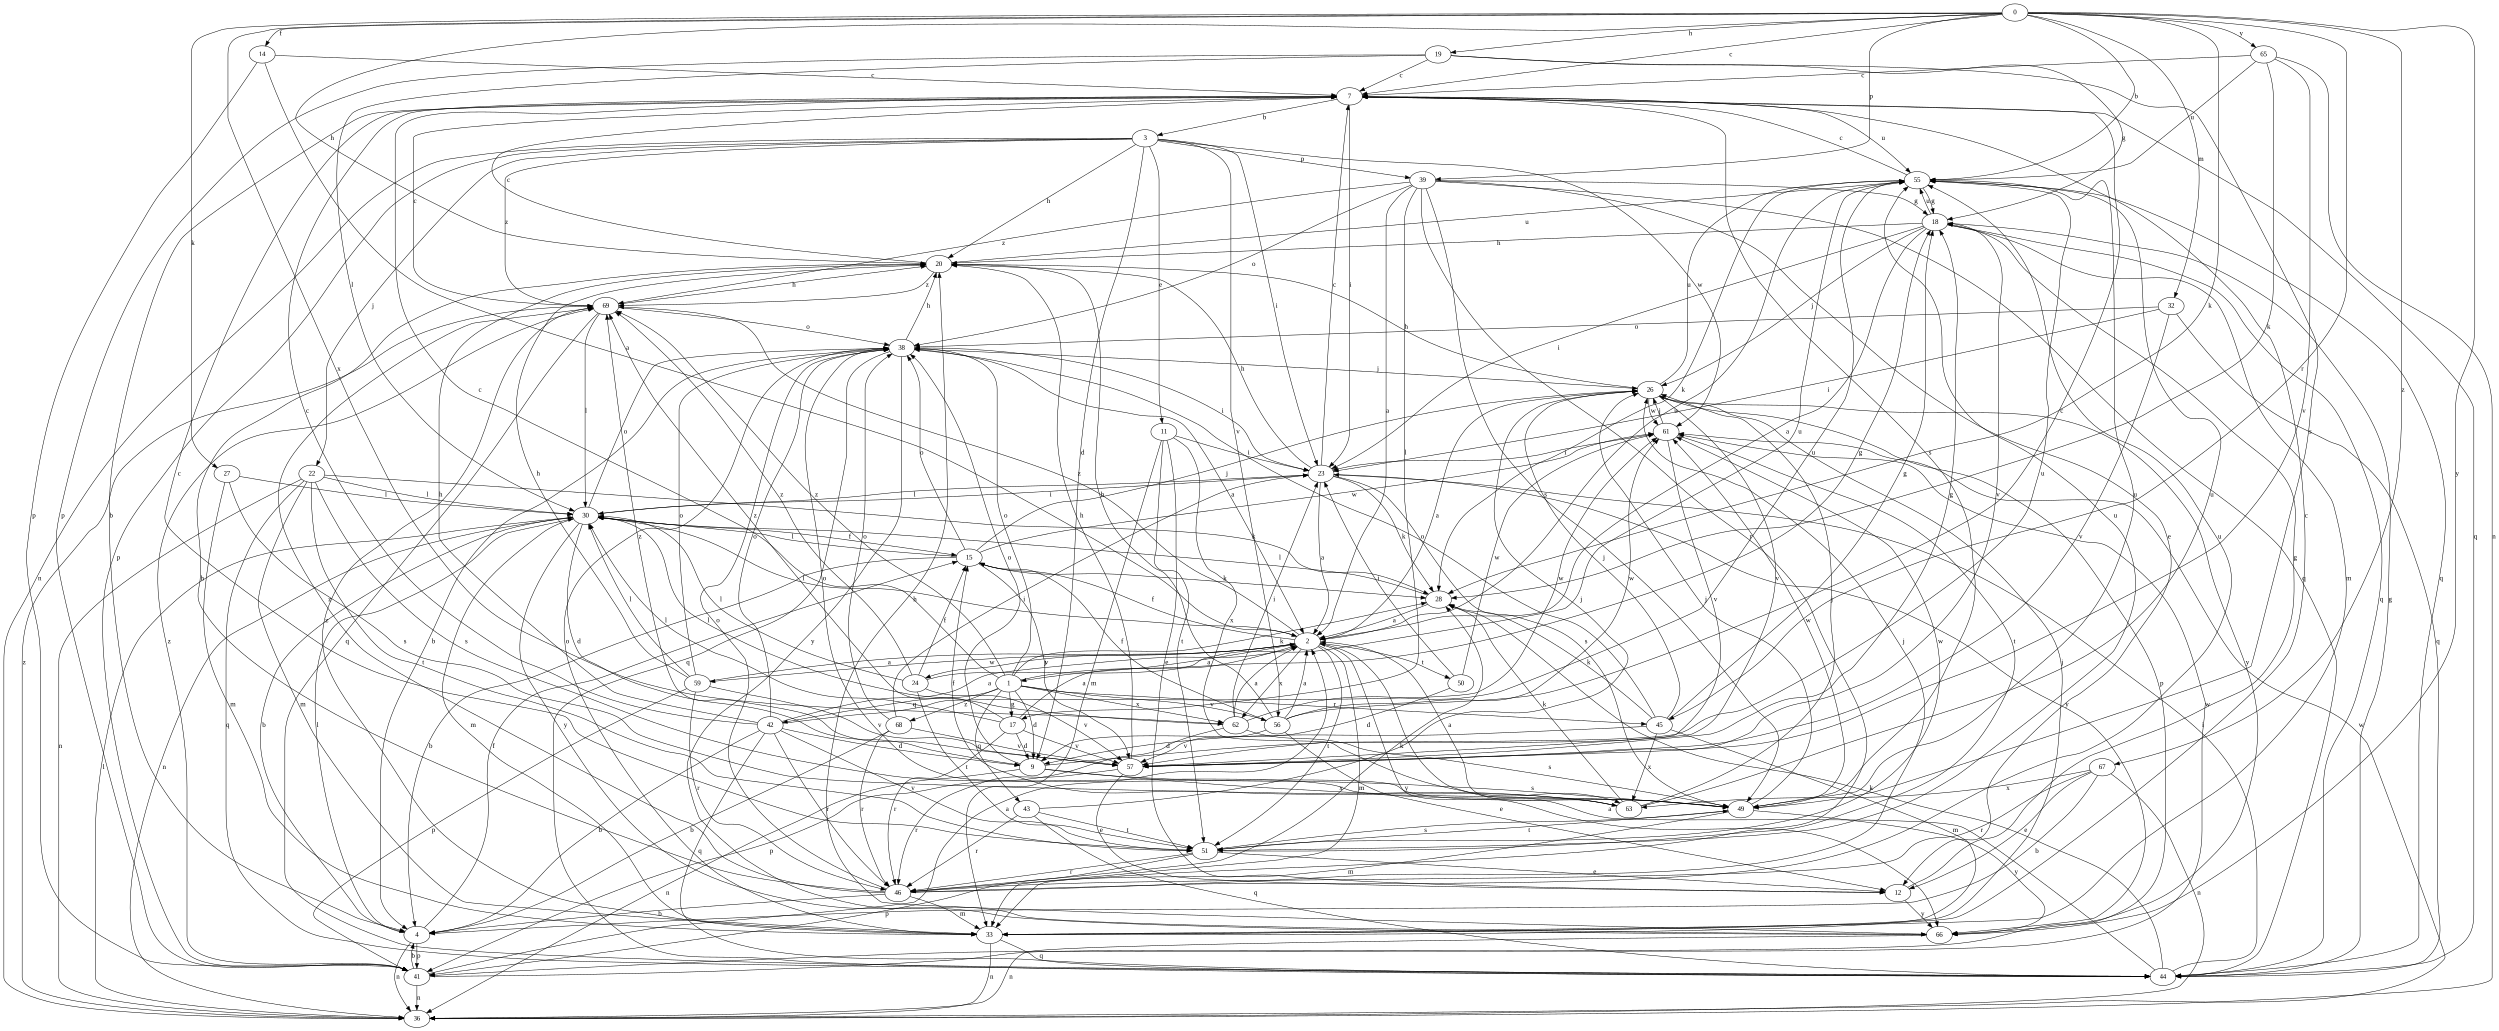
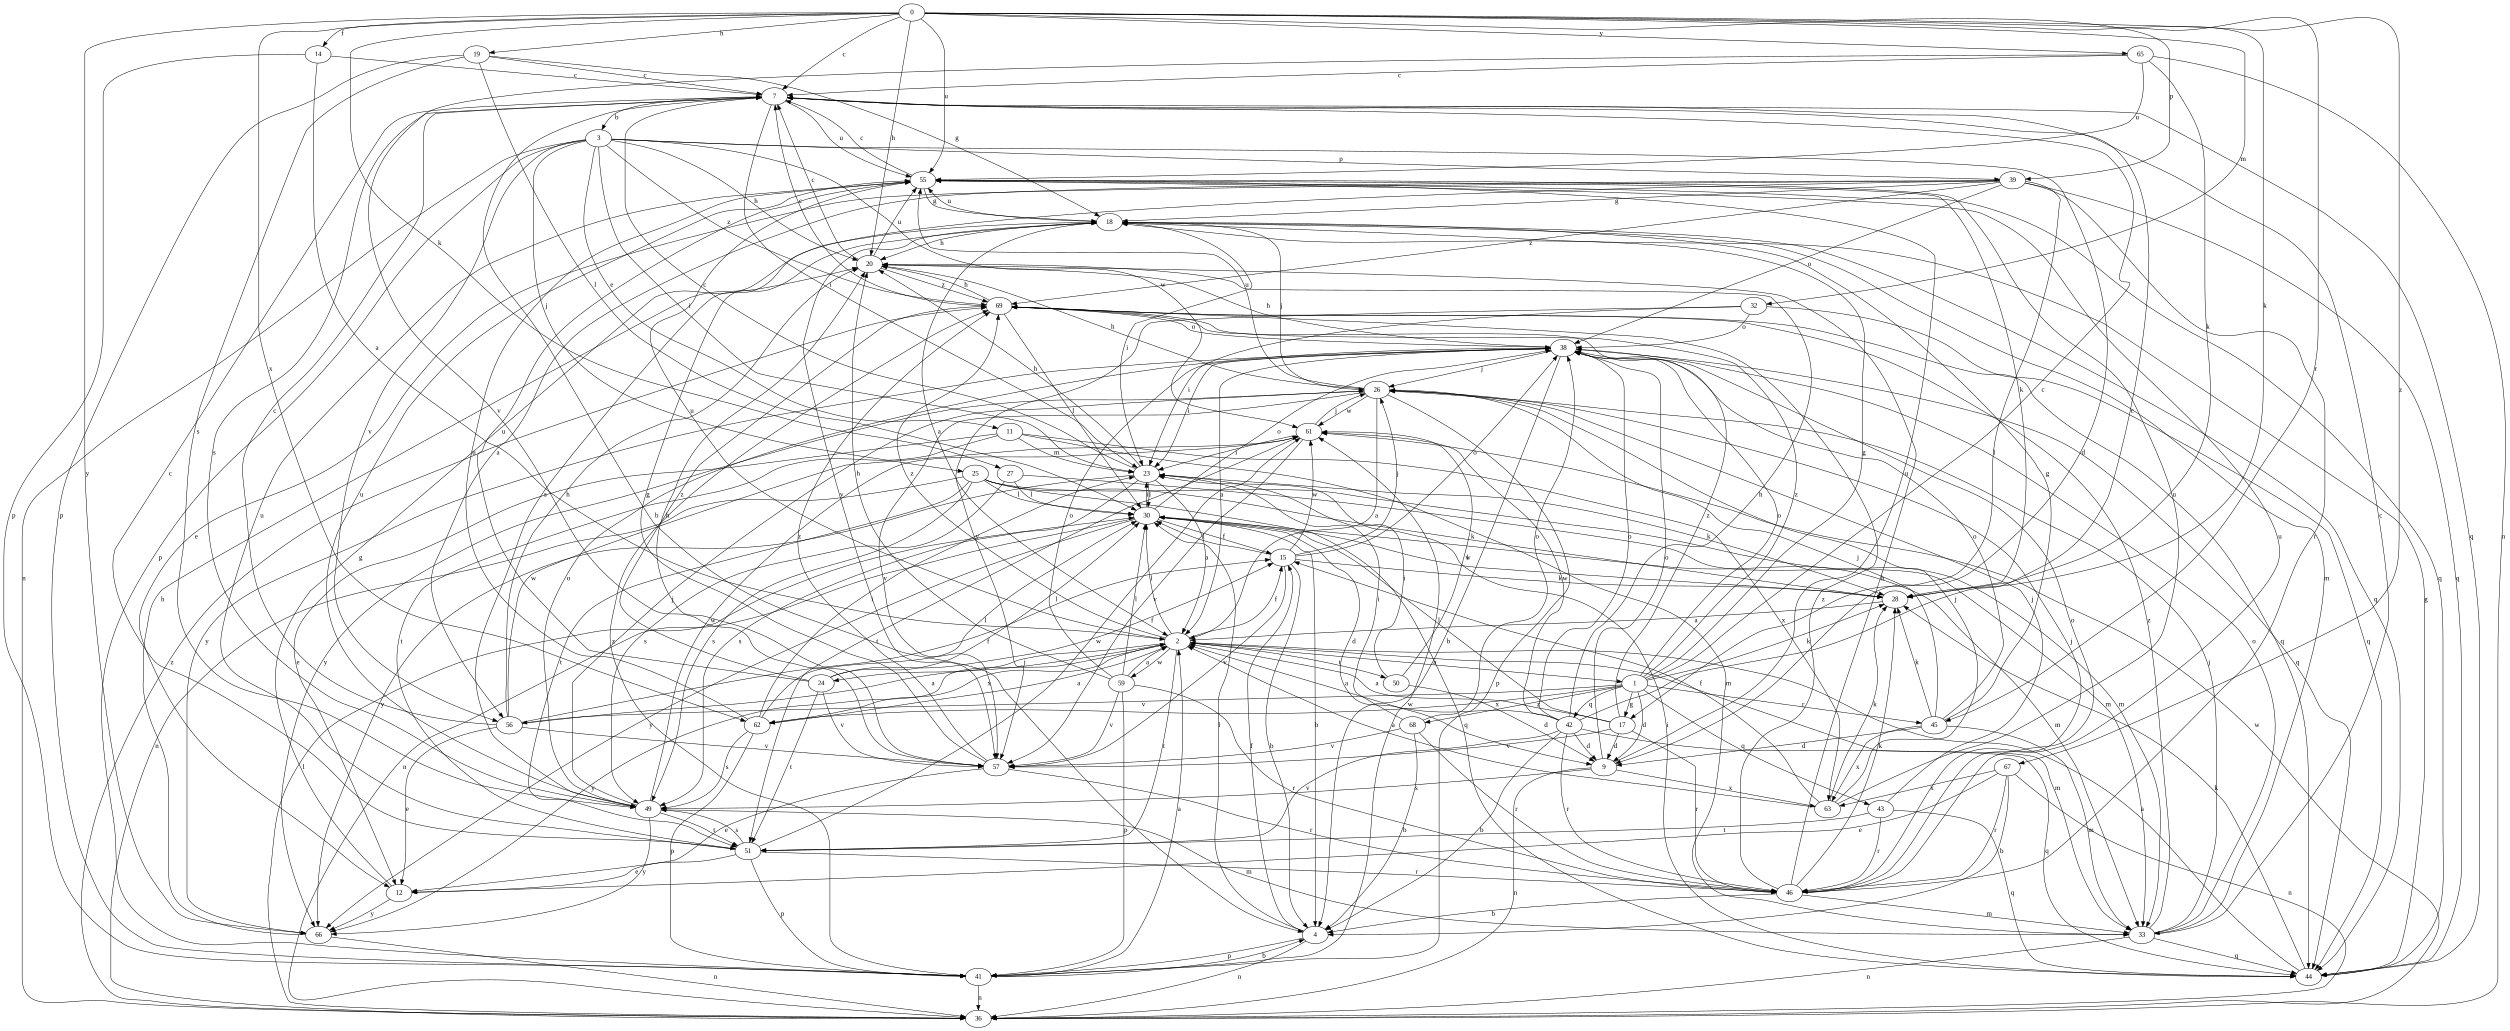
  strict digraph {
    fontname="Liberation Serif"
    node [fontname="Liberation Serif"]
    edge [fontname="Liberation Serif"]
    0
    7
    14
    19
    20
    27
    28
    32
    39
    45
    55
    62
    65
    66
    67
    3
    23
    4
    44
    49
    2
    41
    18
    30
    69
    33
    38
    57
    17
    12
    46
    9
    63
    26
    36
    1
    42
    43
    56
    68
    51
    61
    15
    24
    50
    59
    11
-   25 [label=22]
+   25
    0 -> 7 [label=c]
    0 -> 14 [label=f]
    0 -> 19 [label=h]
    0 -> 20 [label=h]
    0 -> 27 [label=k]
    0 -> 28 [label=k]
    0 -> 32 [label=m]
    0 -> 39 [label=p]
    0 -> 45 [label=r]
-   0 -> 55 [label=b]
+   0 -> 55 [label=u]
    0 -> 62 [label=x]
    0 -> 65 [label=y]
    0 -> 66 [label=y]
    0 -> 67 [label=z]
    7 -> 55 [label=u]
    7 -> 3 [label=b]
    7 -> 23 [label=i]
    7 -> 4 [label=b]
    7 -> 44 [label=q]
-   7 -> 49 [label=s]
+   49 -> 7 [label=s]
    14 -> 7 [label=c]
    14 -> 2 [label=a]
    14 -> 41 [label=p]
    19 -> 7 [label=c]
    19 -> 49 [label=s]
    19 -> 41 [label=p]
    19 -> 18 [label=g]
    19 -> 30 [label=l]
    20 -> 7 [label=c]
    20 -> 55 [label=u]
    20 -> 69 [label=z]
    27 -> 49 [label=s]
    27 -> 30 [label=l]
    27 -> 33 [label=m]
    28 -> 2 [label=a]
    28 -> 30 [label=l]
    32 -> 23 [label=i]
    32 -> 44 [label=q]
    32 -> 38 [label=o]
    32 -> 57 [label=v]
    39 -> 44 [label=q]
    39 -> 49 [label=s]
-   39 -> 2 [label=a]
+   39 -> 56 [label=a]
    39 -> 18 [label=g]
    39 -> 69 [label=z]
    39 -> 38 [label=o]
    39 -> 17 [label=l]
    39 -> 12 [label=e]
    39 -> 46 [label=r]
    45 -> 28 [label=k]
    45 -> 18 [label=g]
    45 -> 33 [label=m]
    45 -> 38 [label=o]
    45 -> 9 [label=d]
    45 -> 63 [label=x]
    45 -> 26 [label=j]
    55 -> 7 [label=c]
    55 -> 28 [label=k]
    55 -> 44 [label=q]
    55 -> 18 [label=g]
    62 -> 55 [label=u]
    62 -> 23 [label=i]
    62 -> 49 [label=s]
    62 -> 2 [label=a]
    62 -> 41 [label=p]
    62 -> 30 [label=l]
    65 -> 7 [label=c]
    65 -> 28 [label=k]
    65 -> 55 [label=u]
    65 -> 57 [label=v]
    65 -> 36 [label=n]
    66 -> 20 [label=h]
    66 -> 36 [label=n]
    67 -> 4 [label=b]
    67 -> 12 [label=e]
    67 -> 46 [label=r]
    67 -> 63 [label=x]
    67 -> 36 [label=n]
    3 -> 20 [label=h]
    3 -> 39 [label=p]
    3 -> 23 [label=i]
    3 -> 41 [label=p]
    3 -> 69 [label=z]
    3 -> 9 [label=d]
    3 -> 36 [label=n]
    3 -> 56 [label=v]
    3 -> 61 [label=w]
    3 -> 11 [label=e]
    3 -> 25 [label=j]
    23 -> 7 [label=c]
    23 -> 20 [label=h]
    23 -> 28 [label=k]
    23 -> 66 [label=y]
    23 -> 49 [label=s]
    23 -> 2 [label=a]
    23 -> 30 [label=l]
    4 -> 41 [label=p]
    4 -> 30 [label=l]
    4 -> 36 [label=n]
    4 -> 15 [label=f]
    44 -> 28 [label=k]
    44 -> 23 [label=i]
    44 -> 2 [label=a]
    44 -> 18 [label=g]
    49 -> 55 [label=u]
    49 -> 66 [label=y]
    49 -> 33 [label=m]
    49 -> 38 [label=o]
    49 -> 26 [label=j]
    49 -> 51 [label=t]
    49 -> 61 [label=w]
    2 -> 55 [label=u]
    2 -> 62 [label=x]
    2 -> 66 [label=y]
    2 -> 30 [label=l]
    2 -> 69 [label=z]
    2 -> 33 [label=m]
    2 -> 1 [label=a]
    2 -> 51 [label=t]
    2 -> 15 [label=f]
    2 -> 24 [label=j]
    2 -> 50 [label=t]
    2 -> 59 [label=w]
    41 -> 4 [label=b]
    41 -> 2 [label=a]
    41 -> 69 [label=z]
    41 -> 36 [label=n]
    41 -> 61 [label=w]
    18 -> 20 [label=h]
    18 -> 55 [label=u]
    18 -> 23 [label=i]
    18 -> 44 [label=q]
    18 -> 2 [label=a]
    18 -> 33 [label=m]
    18 -> 57 [label=v]
    18 -> 26 [label=j]
    30 -> 66 [label=y]
    30 -> 23 [label=i]
    30 -> 4 [label=b]
    30 -> 33 [label=m]
    30 -> 38 [label=o]
    30 -> 9 [label=d]
    30 -> 36 [label=n]
    30 -> 15 [label=f]
    69 -> 7 [label=c]
    69 -> 20 [label=h]
    69 -> 44 [label=q]
    69 -> 30 [label=l]
    69 -> 38 [label=o]
    33 -> 7 [label=c]
    33 -> 44 [label=q]
    33 -> 69 [label=z]
    33 -> 38 [label=o]
    33 -> 26 [label=j]
    33 -> 36 [label=n]
    38 -> 20 [label=h]
    38 -> 66 [label=y]
    38 -> 23 [label=i]
    38 -> 4 [label=b]
    38 -> 44 [label=q]
    38 -> 2 [label=a]
    38 -> 26 [label=j]
    57 -> 20 [label=h]
    57 -> 18 [label=g]
    57 -> 69 [label=z]
    57 -> 12 [label=e]
    57 -> 46 [label=r]
    17 -> 2 [label=a]
    17 -> 30 [label=l]
    17 -> 69 [label=z]
    17 -> 57 [label=v]
    17 -> 46 [label=r]
    17 -> 9 [label=d]
    12 -> 66 [label=y]
    12 -> 18 [label=g]
    46 -> 20 [label=h]
    46 -> 28 [label=k]
    46 -> 55 [label=u]
    46 -> 4 [label=b]
    46 -> 69 [label=z]
    46 -> 33 [label=m]
    46 -> 38 [label=o]
    46 -> 26 [label=j]
    9 -> 55 [label=u]
    9 -> 49 [label=s]
    9 -> 38 [label=o]
    9 -> 63 [label=x]
    9 -> 36 [label=n]
    63 -> 28 [label=k]
    63 -> 55 [label=u]
    63 -> 2 [label=a]
    63 -> 26 [label=j]
    63 -> 15 [label=f]
    26 -> 20 [label=h]
    26 -> 55 [label=u]
    26 -> 66 [label=y]
    26 -> 2 [label=a]
    26 -> 41 [label=p]
    26 -> 57 [label=v]
    26 -> 61 [label=w]
    36 -> 30 [label=l]
    36 -> 69 [label=z]
    36 -> 61 [label=w]
    1 -> 7 [label=c]
    1 -> 28 [label=k]
    1 -> 45 [label=r]
    1 -> 62 [label=x]
    1 -> 18 [label=g]
    1 -> 69 [label=z]
    1 -> 38 [label=o]
    1 -> 17 [label=g]
    1 -> 9 [label=d]
    1 -> 42 [label=q]
    1 -> 43 [label=q]
    1 -> 56 [label=v]
    1 -> 68 [label=z]
    42 -> 7 [label=c]
    42 -> 20 [label=h]
    42 -> 4 [label=b]
    42 -> 44 [label=q]
    42 -> 2 [label=a]
    42 -> 38 [label=o]
    42 -> 46 [label=r]
    42 -> 9 [label=d]
    42 -> 51 [label=v]
    42 -> 61 [label=w]
    43 -> 44 [label=q]
    43 -> 46 [label=r]
    43 -> 26 [label=j]
    43 -> 51 [label=t]
    56 -> 7 [label=c]
    56 -> 20 [label=h]
    56 -> 2 [label=a]
    56 -> 57 [label=v]
    56 -> 12 [label=e]
    56 -> 61 [label=w]
    56 -> 15 [label=f]
    68 -> 23 [label=i]
    68 -> 4 [label=b]
    68 -> 38 [label=o]
    68 -> 57 [label=v]
    68 -> 46 [label=r]
    51 -> 7 [label=c]
    51 -> 55 [label=u]
    51 -> 49 [label=s]
    51 -> 41 [label=p]
    51 -> 12 [label=e]
    51 -> 46 [label=r]
    51 -> 61 [label=w]
    61 -> 23 [label=i]
    61 -> 57 [label=v]
    61 -> 26 [label=j]
    61 -> 51 [label=t]
    15 -> 28 [label=k]
    15 -> 4 [label=b]
    15 -> 30 [label=l]
    15 -> 38 [label=o]
    15 -> 57 [label=v]
    15 -> 26 [label=j]
    15 -> 61 [label=w]
    24 -> 55 [label=u]
    24 -> 30 [label=l]
    24 -> 69 [label=z]
    24 -> 57 [label=v]
    24 -> 51 [label=t]
    24 -> 15 [label=f]
    50 -> 23 [label=i]
    50 -> 9 [label=d]
    50 -> 61 [label=w]
    59 -> 20 [label=h]
    59 -> 2 [label=a]
    59 -> 41 [label=p]
    59 -> 30 [label=l]
    59 -> 38 [label=o]
    59 -> 57 [label=v]
    59 -> 46 [label=r]
-   11 -> 23 [label=i]
+   11 -> 23 [label=m]
    11 -> 33 [label=m]
    11 -> 12 [label=e]
    11 -> 63 [label=x]
    11 -> 51 [label=t]
    25 -> 28 [label=k]
    25 -> 44 [label=q]
    25 -> 49 [label=s]
    25 -> 30 [label=l]
    25 -> 33 [label=m]
    25 -> 36 [label=n]
    25 -> 51 [label=t]
  }
